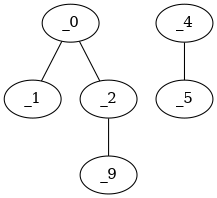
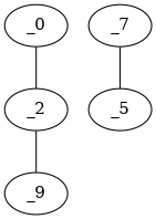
  graph {
    _0 [x=1.04655 y=3.03527]
-   _1 [x=1.38967 y=0.681304]
    _2 [x=1.77249 y=0.845]
    n4 [label=_9 x=2.01557 y=2.75841]
    _5 [x=2.30281 y=1.31352]
-   _4 [x=1.31681 y=1.79804]
-   _0 -- _1
+   _4 [x=1.31681 y=1.79804 label=_7]
    _0 -- _2
    _2 -- n4
    _4 -- _5
  }
